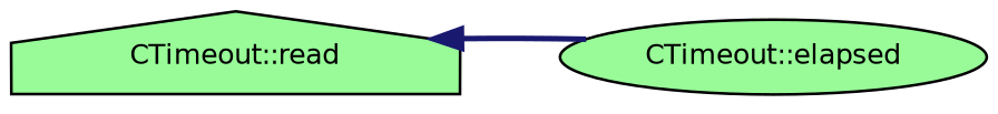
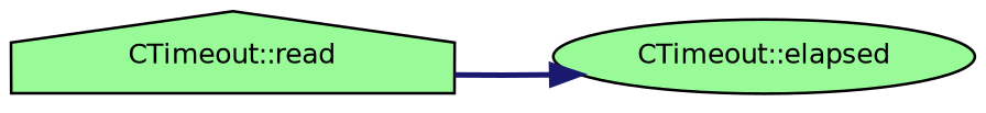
  digraph {
    rankdir=LR
    node [color=black fillcolor=palegreen fontname=Helvetica fontsize=10 style=filled]
    n1 [fontcolor=black height=0.2 label="CTimeout::read" shape=house width=0.4]
    n2 [height=0.2 label="CTimeout::elapsed" shape=ellipse width=0.4]
-   n2 -> n1 [color=midnightblue fontname=Helvetica fontsize=10 labelfontname=Helvetica labelfontsize=10 style=bold]
+   n1 -> n2 [color=midnightblue fontname=Helvetica fontsize=10 labelfontname=Helvetica labelfontsize=10 style=bold]
  }
